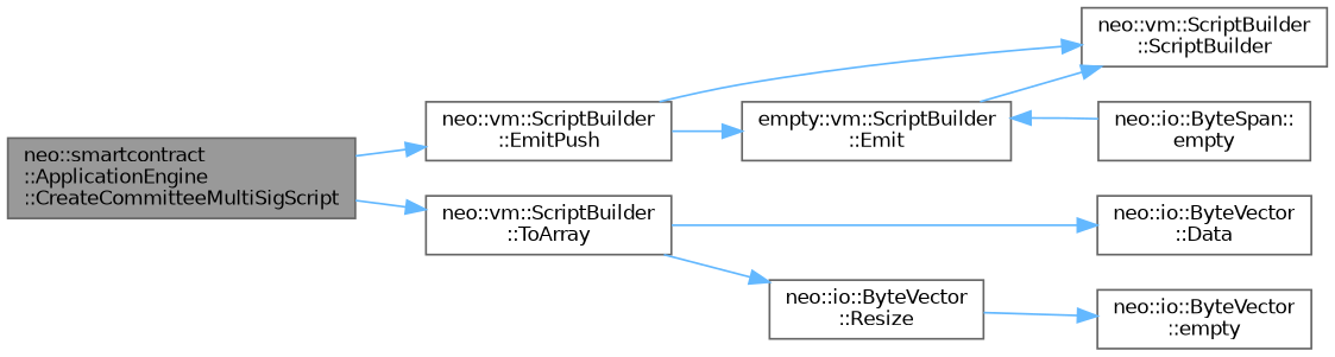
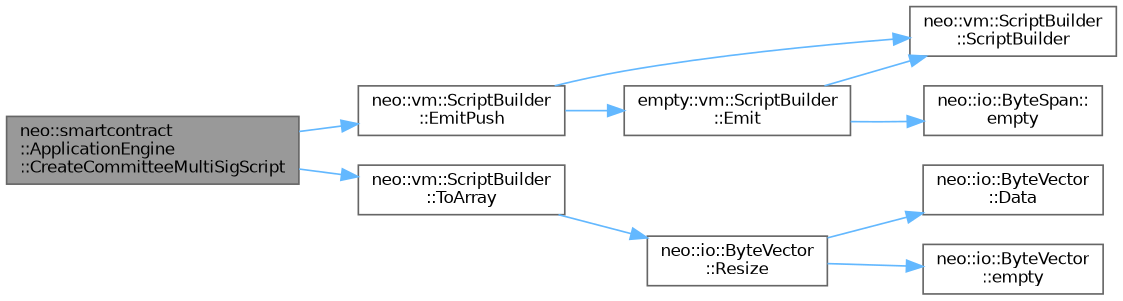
  digraph {
    rankdir=LR
    node [color=grey40 fillcolor=white fontname=Helvetica fontsize=10 shape=box style=filled]
    edge [color=steelblue1 fontname=Helvetica fontsize=10 labelfontname=Helvetica labelfontsize=10 style=solid]
    n1 [color=gray40 fillcolor=grey60 fontcolor=black height=0.2 label="neo::smartcontract\l::ApplicationEngine\l::CreateCommitteeMultiSigScript" width=0.4]
    n2 [height=0.2 label="neo::vm::ScriptBuilder\l::EmitPush" width=0.4]
    n3 [height=0.2 label="neo::vm::ScriptBuilder\l::ToArray" width=0.4]
    n4 [height=0.2 label="empty::vm::ScriptBuilder\l::Emit" width=0.4]
    n5 [height=0.2 label="neo::vm::ScriptBuilder\l::ScriptBuilder" width=0.4]
    n6 [height=0.2 label="neo::io::ByteVector\l::Data" width=0.4]
    n7 [height=0.2 label="neo::io::ByteVector\l::Resize" width=0.4]
    n8 [height=0.2 label="neo::io::ByteSpan::\lempty" width=0.4]
    n9 [height=0.2 label="neo::io::ByteVector\l::empty" width=0.4]
    n1 -> n2
    n1 -> n3
    n2 -> n4
    n2 -> n5
-   n3 -> n6
+   n7 -> n6
    n3 -> n7
    n4 -> n5
-   n8 -> n4
+   n4 -> n8
    n7 -> n9
  }
